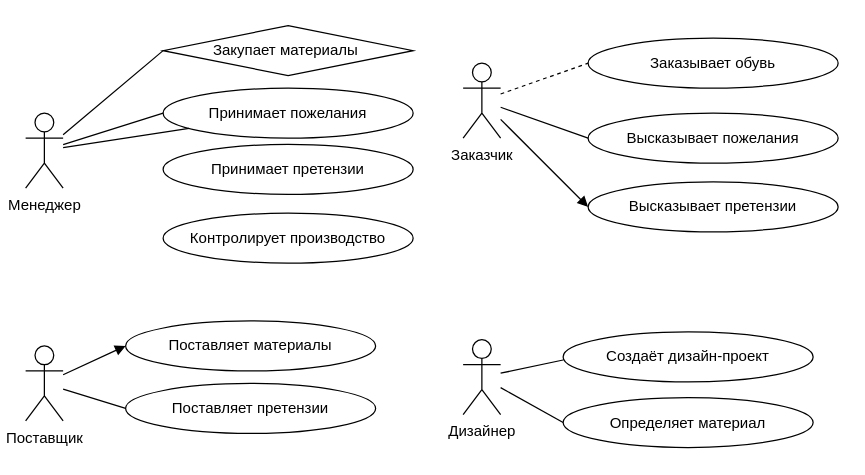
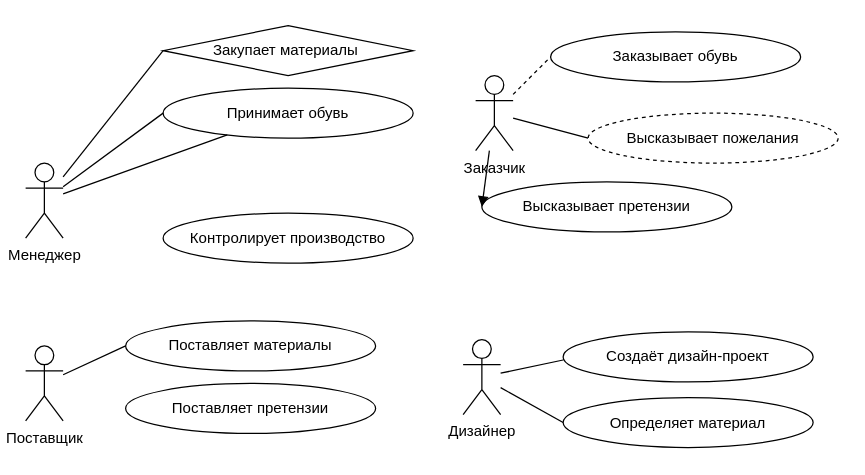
  <mxCell id="0" />
  <mxCell id="1" parent="0" />
- <mxCell id="2" value="Менеджер" style="shape=umlActor;verticalLabelPosition=bottom;verticalAlign=top;html=1;outlineConnect=0;" parent="1" vertex="1"><mxGeometry x="20" y="90" width="30" height="60" as="geometry" /></mxCell>
+ <mxCell id="2" value="Менеджер" style="shape=umlActor;verticalLabelPosition=bottom;verticalAlign=top;html=1;outlineConnect=0;" parent="1" vertex="1"><mxGeometry x="20" y="130" width="30" height="60" as="geometry" /></mxCell>
  <mxCell id="3" value="Дизайнер" style="shape=umlActor;verticalLabelPosition=bottom;verticalAlign=top;html=1;outlineConnect=0;" parent="1" vertex="1"><mxGeometry x="370" y="271.25" width="30" height="60" as="geometry" /></mxCell>
  <mxCell id="4" value="Поставщик" style="shape=umlActor;verticalLabelPosition=bottom;verticalAlign=top;html=1;outlineConnect=0;" parent="1" vertex="1"><mxGeometry x="20" y="276.25" width="30" height="60" as="geometry" /></mxCell>
- <mxCell id="5" value="Заказчик" style="shape=umlActor;verticalLabelPosition=bottom;verticalAlign=top;html=1;outlineConnect=0;" parent="1" vertex="1"><mxGeometry x="370" y="50" width="30" height="60" as="geometry" /></mxCell>
+ <mxCell id="5" value="Заказчик" style="shape=umlActor;verticalLabelPosition=bottom;verticalAlign=top;html=1;outlineConnect=0;" parent="1" vertex="1"><mxGeometry x="380" y="60" width="30" height="60" as="geometry" /></mxCell>
  <mxCell id="6" value="Закупает материалы&amp;nbsp;" style="rhombus;whiteSpace=wrap;html=1;" parent="1" vertex="1"><mxGeometry x="130" y="20" width="200" height="40" as="geometry" /></mxCell>
- <mxCell id="7" value="Принимает пожелания" style="ellipse;whiteSpace=wrap;html=1;" parent="1" vertex="1"><mxGeometry x="130" y="70" width="200" height="40" as="geometry" /></mxCell>
- <mxCell id="8" value="Принимает претензии" style="ellipse;whiteSpace=wrap;html=1;" parent="1" vertex="1"><mxGeometry x="130" y="115" width="200" height="40" as="geometry" /></mxCell>
+ <mxCell id="7" value="Принимает обувь" style="ellipse;whiteSpace=wrap;html=1;" parent="1" vertex="1"><mxGeometry x="130" y="70" width="200" height="40" as="geometry" /></mxCell>
  <mxCell id="9" value="Контролирует производство" style="ellipse;whiteSpace=wrap;html=1;" parent="1" vertex="1"><mxGeometry x="130" y="170" width="200" height="40" as="geometry" /></mxCell>
  <mxCell id="10" value="Поставляет претензии" style="ellipse;whiteSpace=wrap;html=1;" parent="1" vertex="1"><mxGeometry x="100" y="306.25" width="200" height="40" as="geometry" /></mxCell>
  <mxCell id="11" value="Поставляет материалы" style="ellipse;whiteSpace=wrap;html=1;" parent="1" vertex="1"><mxGeometry x="100" y="256.25" width="200" height="40" as="geometry" /></mxCell>
- <mxCell id="12" value="Высказывает пожелания" style="ellipse;whiteSpace=wrap;html=1;" parent="1" vertex="1"><mxGeometry x="470" y="90" width="200" height="40" as="geometry" /></mxCell>
- <mxCell id="13" value="Заказывает обувь" style="ellipse;whiteSpace=wrap;html=1;" parent="1" vertex="1"><mxGeometry x="470" y="30" width="200" height="40" as="geometry" /></mxCell>
- <mxCell id="14" value="Высказывает претензии" style="ellipse;whiteSpace=wrap;html=1;" parent="1" vertex="1"><mxGeometry x="470" y="145" width="200" height="40" as="geometry" /></mxCell>
+ <mxCell id="12" value="Высказывает пожелания" style="ellipse;whiteSpace=wrap;html=1;dashed=1;" parent="1" vertex="1"><mxGeometry x="470" y="90" width="200" height="40" as="geometry" /></mxCell>
+ <mxCell id="13" value="Заказывает обувь" style="ellipse;whiteSpace=wrap;html=1;" parent="1" vertex="1"><mxGeometry x="440" y="25" width="200" height="40" as="geometry" /></mxCell>
+ <mxCell id="14" value="Высказывает претензии" style="ellipse;whiteSpace=wrap;html=1;" parent="1" vertex="1"><mxGeometry x="385" y="145" width="200" height="40" as="geometry" /></mxCell>
  <mxCell id="15" value="Определяет материал" style="ellipse;whiteSpace=wrap;html=1;" parent="1" vertex="1"><mxGeometry x="450" y="317.5" width="200" height="40" as="geometry" /></mxCell>
  <mxCell id="16" value="Создаёт дизайн-проект" style="ellipse;whiteSpace=wrap;html=1;" parent="1" vertex="1"><mxGeometry x="450" y="265" width="200" height="40" as="geometry" /></mxCell>
  <mxCell id="17" value="" style="endArrow=none;html=1;" parent="1" source="2" target="7" edge="1"><mxGeometry width="50" height="50" relative="1" as="geometry"><mxPoint x="100" y="160" as="sourcePoint" /><mxPoint x="130" y="170" as="targetPoint" /></mxGeometry></mxCell>
  <mxCell id="18" value="" style="endArrow=none;html=1;" parent="1" source="2" edge="1"><mxGeometry width="50" height="50" relative="1" as="geometry"><mxPoint x="100" y="110" as="sourcePoint" /><mxPoint x="130" y="90" as="targetPoint" /></mxGeometry></mxCell>
  <mxCell id="19" value="" style="endArrow=none;html=1;entryX=0;entryY=0.5;entryDx=0;entryDy=0;" parent="1" source="2" target="6" edge="1"><mxGeometry width="50" height="50" relative="1" as="geometry"><mxPoint x="100" y="70" as="sourcePoint" /><mxPoint x="130" y="32.5" as="targetPoint" /></mxGeometry></mxCell>
- <mxCell id="20" value="" style="endArrow=block;html=1;entryX=0;entryY=0.5;entryDx=0;entryDy=0;" parent="1" source="4" target="11" edge="1"><mxGeometry width="50" height="50" relative="1" as="geometry"><mxPoint x="60" y="286.25" as="sourcePoint" /><mxPoint x="100" y="268.75" as="targetPoint" /></mxGeometry></mxCell>
- <mxCell id="21" value="" style="endArrow=none;html=1;entryX=0;entryY=0.5;entryDx=0;entryDy=0;" parent="1" source="4" target="10" edge="1"><mxGeometry width="50" height="50" relative="1" as="geometry"><mxPoint x="60" y="316.25" as="sourcePoint" /><mxPoint x="100" y="316.25" as="targetPoint" /></mxGeometry></mxCell>
+ <mxCell id="20" value="" style="endArrow=none;html=1;entryX=0;entryY=0.5;entryDx=0;entryDy=0;" parent="1" source="4" target="11" edge="1"><mxGeometry width="50" height="50" relative="1" as="geometry"><mxPoint x="60" y="286.25" as="sourcePoint" /><mxPoint x="100" y="268.75" as="targetPoint" /></mxGeometry></mxCell>
  <mxCell id="22" value="" style="endArrow=none;html=1;entryX=0;entryY=0.5;entryDx=0;entryDy=0;dashed=1;" parent="1" source="5" target="13" edge="1"><mxGeometry width="50" height="50" relative="1" as="geometry"><mxPoint x="430" y="80" as="sourcePoint" /><mxPoint x="470" y="70" as="targetPoint" /></mxGeometry></mxCell>
  <mxCell id="23" value="" style="endArrow=none;html=1;entryX=0;entryY=0.5;entryDx=0;entryDy=0;" parent="1" source="5" target="12" edge="1"><mxGeometry width="50" height="50" relative="1" as="geometry"><mxPoint x="430" y="104.5" as="sourcePoint" /><mxPoint x="470" y="104.5" as="targetPoint" /></mxGeometry></mxCell>
  <mxCell id="24" value="" style="endArrow=block;html=1;entryX=0;entryY=0.5;entryDx=0;entryDy=0;" parent="1" source="5" target="14" edge="1"><mxGeometry width="50" height="50" relative="1" as="geometry"><mxPoint x="430" y="130" as="sourcePoint" /><mxPoint x="470" y="140" as="targetPoint" /></mxGeometry></mxCell>
  <mxCell id="25" value="" style="endArrow=none;html=1;" parent="1" source="3" edge="1"><mxGeometry width="50" height="50" relative="1" as="geometry"><mxPoint x="360" y="261.25" as="sourcePoint" /><mxPoint x="450" y="287.5" as="targetPoint" /></mxGeometry></mxCell>
  <mxCell id="26" value="" style="endArrow=none;html=1;entryX=0;entryY=0.5;entryDx=0;entryDy=0;" parent="1" source="3" target="15" edge="1"><mxGeometry width="50" height="50" relative="1" as="geometry"><mxPoint x="420" y="325" as="sourcePoint" /><mxPoint x="450" y="325" as="targetPoint" /></mxGeometry></mxCell>
